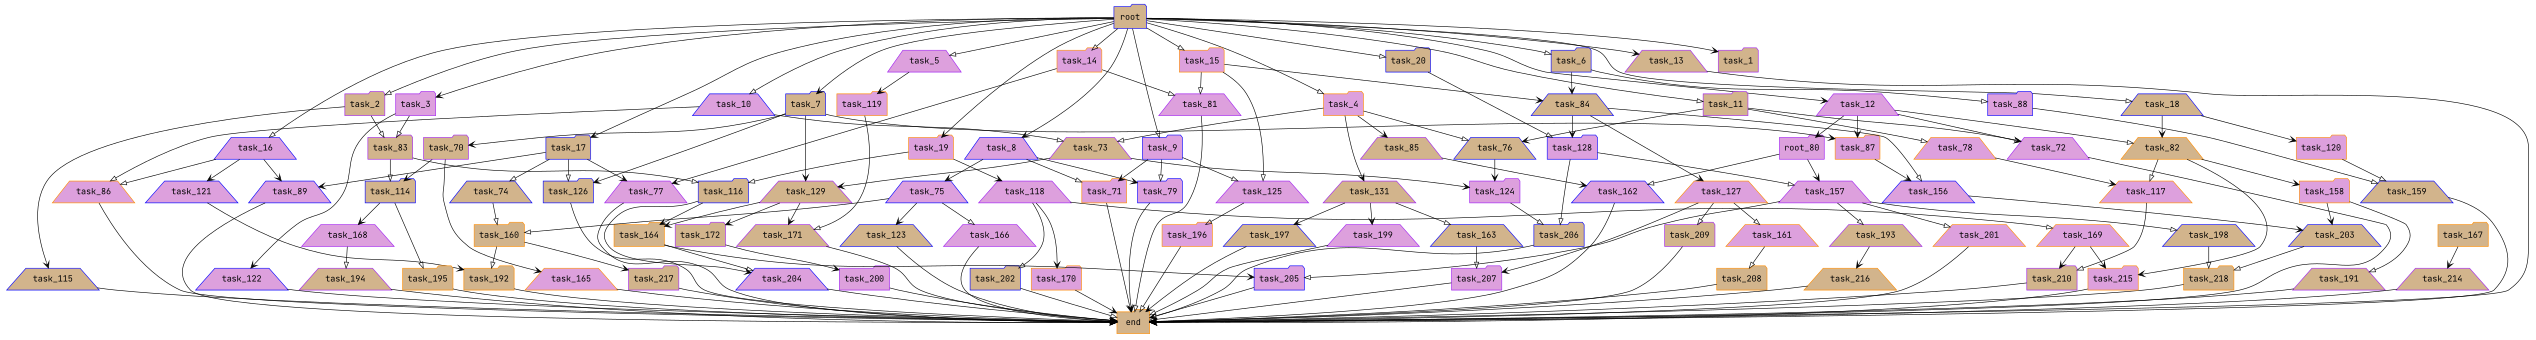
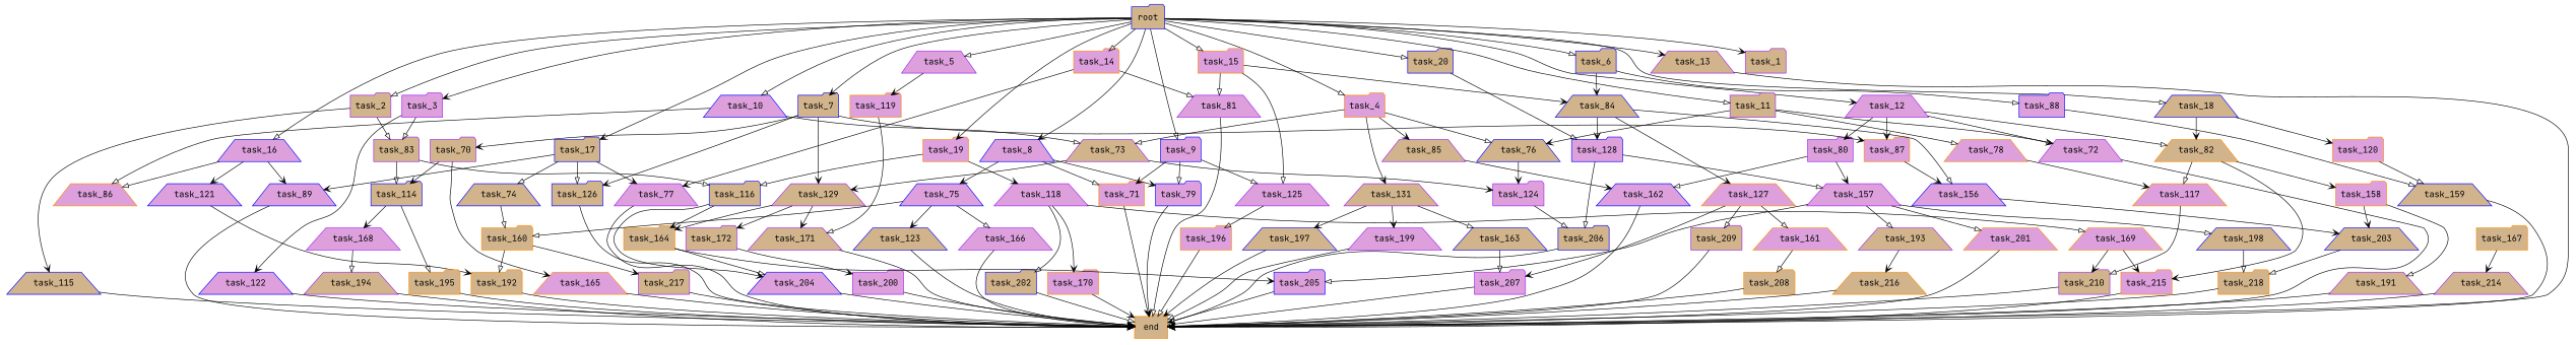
  digraph {
    fontname="JetBrains Mono"
    node [color=blue fillcolor=plum fontname="JetBrains Mono" shape=trapezium style=filled]
    edge [arrowhead=onormal fontname="JetBrains Mono"]
    task_207 [color=purple shape=folder]
    end [color=darkorange fillcolor=tan shape=folder]
    task_192 [color=darkorange fillcolor=tan shape=folder]
    task_194 [color=purple fillcolor=tan]
    task_86 [color=darkorange]
    task_16
    task_121
    task_89
    task_168 [color=purple]
    task_115 [fillcolor=tan]
    task_158 [color=darkorange shape=folder]
    task_203 [fillcolor=tan]
    task_191 [color=purple fillcolor=tan]
    task_218 [color=darkorange fillcolor=tan shape=folder]
    task_125 [color=purple]
    task_196 [color=darkorange shape=folder]
    task_12 [color=purple]
    task_72 [color=purple]
    task_82 [color=darkorange fillcolor=tan]
    task_87 [color=darkorange shape=folder]
-   task_80 [color=purple shape=folder label=root_80]
+   task_80 [color=purple shape=folder]
    task_117 [color=darkorange]
    task_215 [color=darkorange shape=folder]
    task_156
    task_162
    task_157 [color=purple]
    task_172 [color=purple fillcolor=tan shape=folder]
    task_200 [color=purple shape=folder]
    task_119 [color=darkorange shape=folder]
    task_171 [color=purple fillcolor=tan]
    task_114 [fillcolor=tan shape=folder]
    task_195 [color=darkorange fillcolor=tan shape=folder]
    task_20 [fillcolor=tan shape=folder]
    task_128 [shape=folder]
    task_206 [fillcolor=tan shape=folder]
    task_166 [color=purple]
    task_19 [color=darkorange shape=folder]
    task_118 [color=purple]
    task_116 [fillcolor=tan shape=folder]
    task_202 [fillcolor=tan shape=folder]
    task_169 [color=darkorange]
    task_170 [color=darkorange shape=folder]
    task_164 [color=darkorange fillcolor=tan shape=folder]
    task_204
    task_84 [fillcolor=tan]
    task_127 [color=darkorange]
    task_209 [color=purple fillcolor=tan shape=folder]
    task_161 [color=darkorange]
    task_77 [color=purple]
    task_2 [color=purple fillcolor=tan shape=folder]
    task_83 [color=purple fillcolor=tan shape=folder]
    task_123 [fillcolor=tan]
    task_79 [shape=folder]
    task_217 [color=purple fillcolor=tan shape=folder]
    task_14 [color=darkorange shape=folder]
    task_81 [color=purple]
    root [fillcolor=tan shape=folder]
    task_7 [fillcolor=tan shape=folder]
    task_18 [fillcolor=tan]
    task_1 [color=purple fillcolor=tan shape=folder]
    task_11 [color=purple fillcolor=tan shape=folder]
    task_17 [fillcolor=tan shape=folder]
    task_4 [color=darkorange shape=folder]
    task_10
    task_13 [color=purple fillcolor=tan]
    task_6 [fillcolor=tan shape=folder]
    task_15 [color=darkorange shape=folder]
    task_3 [color=purple shape=folder]
    task_8
    task_9 [shape=folder]
    task_5 [color=purple]
    task_129 [color=purple fillcolor=tan]
    task_70 [color=purple fillcolor=tan shape=folder]
    task_126 [fillcolor=tan shape=folder]
    task_120 [color=darkorange shape=folder]
    task_76 [fillcolor=tan]
    task_78 [color=darkorange]
    task_74 [fillcolor=tan]
    task_131 [color=purple fillcolor=tan]
    task_73 [color=purple fillcolor=tan]
    task_85 [color=purple fillcolor=tan]
    task_88 [shape=folder]
    task_122
    task_75
    task_71 [color=darkorange shape=folder]
    task_216 [color=darkorange fillcolor=tan]
    task_208 [color=darkorange fillcolor=tan shape=folder]
    task_210 [color=purple fillcolor=tan shape=folder]
    task_165 [color=darkorange]
    task_160 [color=darkorange fillcolor=tan shape=folder]
    task_167 [color=darkorange fillcolor=tan shape=folder]
    task_214 [color=purple fillcolor=tan]
    task_159 [fillcolor=tan]
    task_198 [fillcolor=tan]
    task_193 [color=purple fillcolor=tan]
    task_201 [color=darkorange]
    task_205 [shape=folder]
    task_199 [color=purple]
    task_163 [fillcolor=tan]
    task_197 [fillcolor=tan]
    task_124 [color=purple shape=folder]
    task_207 -> end
    task_192 -> end [arrowhead=vee]
    task_194 -> end
-   task_86 -> end
    task_16 -> task_86
    task_16 -> task_121 [arrowhead=vee]
    task_16 -> task_89 [arrowhead=vee]
    task_121 -> task_192 [arrowhead=vee]
    task_89 -> end [arrowhead=vee]
    task_168 -> task_194
    task_115 -> end
    task_158 -> task_203 [arrowhead=vee]
    task_158 -> task_191
    task_203 -> task_218
    task_191 -> end [arrowhead=vee]
    task_218 -> end [arrowhead=vee]
    task_125 -> task_196
    task_196 -> end
    task_12 -> task_72 [arrowhead=vee]
    task_12 -> task_82
    task_12 -> task_87 [arrowhead=vee]
    task_12 -> task_80 [arrowhead=vee]
    task_72 -> end [arrowhead=vee]
    task_82 -> task_158 [arrowhead=vee]
    task_82 -> task_117
    task_82 -> task_215 [arrowhead=vee]
    task_87 -> task_156 [arrowhead=vee]
    task_80 -> task_162
    task_80 -> task_157 [arrowhead=vee]
    task_117 -> task_210
    task_215 -> end
    task_156 -> task_203 [arrowhead=vee]
    task_162 -> end [arrowhead=vee]
    task_157 -> task_198
    task_157 -> task_193
    task_157 -> task_201
    task_157 -> task_205
    task_172 -> task_200 [arrowhead=vee]
    task_200 -> end [arrowhead=vee]
    task_119 -> task_171
    task_171 -> end
    task_114 -> task_168 [arrowhead=vee]
    task_114 -> task_195
    task_195 -> end [arrowhead=vee]
    task_20 -> task_128
    task_128 -> task_157
    task_128 -> task_206
    task_206 -> end [arrowhead=vee]
    task_166 -> end [arrowhead=vee]
    task_19 -> task_118 [arrowhead=vee]
    task_19 -> task_116
    task_118 -> task_202
    task_118 -> task_169
    task_118 -> task_170 [arrowhead=vee]
    task_116 -> task_164 [arrowhead=vee]
    task_116 -> task_204 [arrowhead=vee]
    task_202 -> end
    task_169 -> task_215 [arrowhead=vee]
    task_169 -> task_210 [arrowhead=vee]
    task_170 -> end [arrowhead=vee]
    task_164 -> task_204
    task_164 -> task_205 [arrowhead=vee]
    task_204 -> end [arrowhead=vee]
    task_84 -> task_156
    task_84 -> task_128 [arrowhead=vee]
    task_84 -> task_127 [arrowhead=vee]
    task_127 -> task_207 [arrowhead=vee]
    task_127 -> task_209
    task_127 -> task_161
    task_209 -> end
    task_161 -> task_208
    task_77 -> end
    task_2 -> task_115 [arrowhead=vee]
    task_2 -> task_83
    task_83 -> task_114
    task_83 -> task_116
    task_123 -> end
    task_79 -> end [arrowhead=vee]
    task_217 -> end
    task_14 -> task_77 [arrowhead=vee]
    task_14 -> task_81
    task_81 -> end
    root -> task_16
    root -> task_12 [arrowhead=vee]
    root -> task_20
    root -> task_19 [arrowhead=vee]
    root -> task_2
    root -> task_14
    root -> task_7 [arrowhead=vee]
    root -> task_18
    root -> task_1 [arrowhead=vee]
    root -> task_11
    root -> task_17 [arrowhead=vee]
    root -> task_4
    root -> task_10
    root -> task_13 [arrowhead=vee]
    root -> task_6
    root -> task_15
    root -> task_3 [arrowhead=vee]
    root -> task_8 [arrowhead=vee]
    root -> task_9
    root -> task_5
    task_7 -> task_87 [arrowhead=vee]
    task_7 -> task_129 [arrowhead=vee]
    task_7 -> task_70 [arrowhead=vee]
    task_7 -> task_126 [arrowhead=vee]
    task_18 -> task_82 [arrowhead=vee]
    task_18 -> task_120 [arrowhead=vee]
    task_11 -> task_72
    task_11 -> task_76 [arrowhead=vee]
    task_11 -> task_78
    task_17 -> task_89 [arrowhead=vee]
    task_17 -> task_77 [arrowhead=vee]
    task_17 -> task_126
    task_17 -> task_74
    task_4 -> task_76
    task_4 -> task_131 [arrowhead=vee]
    task_4 -> task_73
    task_4 -> task_85 [arrowhead=vee]
    task_10 -> task_86
    task_10 -> task_73
    task_13 -> end [arrowhead=vee]
    task_6 -> task_84 [arrowhead=vee]
    task_6 -> task_88
    task_15 -> task_125
    task_15 -> task_84 [arrowhead=vee]
    task_15 -> task_81
    task_3 -> task_83
    task_3 -> task_122 [arrowhead=vee]
    task_8 -> task_79 [arrowhead=vee]
    task_8 -> task_75 [arrowhead=vee]
    task_8 -> task_71
    task_9 -> task_125
    task_9 -> task_79
    task_9 -> task_71 [arrowhead=vee]
    task_5 -> task_119 [arrowhead=vee]
    task_129 -> task_172 [arrowhead=vee]
    task_129 -> task_171 [arrowhead=vee]
    task_129 -> task_164 [arrowhead=vee]
    task_70 -> task_114 [arrowhead=vee]
    task_70 -> task_165 [arrowhead=vee]
    task_126 -> end
    task_120 -> task_159
    task_76 -> task_124 [arrowhead=vee]
    task_78 -> task_117 [arrowhead=vee]
    task_74 -> task_160
    task_131 -> task_199 [arrowhead=vee]
    task_131 -> task_163
    task_131 -> task_197 [arrowhead=vee]
    task_73 -> task_129 [arrowhead=vee]
    task_73 -> task_124 [arrowhead=vee]
    task_85 -> task_162 [arrowhead=vee]
    task_88 -> task_159
    task_122 -> end [arrowhead=vee]
    task_75 -> task_166
    task_75 -> task_123 [arrowhead=vee]
    task_75 -> task_160
    task_71 -> end [arrowhead=vee]
    task_216 -> end
    task_208 -> end
    task_210 -> end
    task_165 -> end
    task_160 -> task_192
    task_160 -> task_217 [arrowhead=vee]
    task_167 -> task_214 [arrowhead=vee]
    task_214 -> end [arrowhead=vee]
    task_159 -> end [arrowhead=vee]
    task_198 -> task_218
    task_193 -> task_216 [arrowhead=vee]
    task_201 -> end
    task_205 -> end
    task_199 -> end
    task_163 -> task_207
    task_197 -> end [arrowhead=vee]
    task_124 -> task_206
  }
